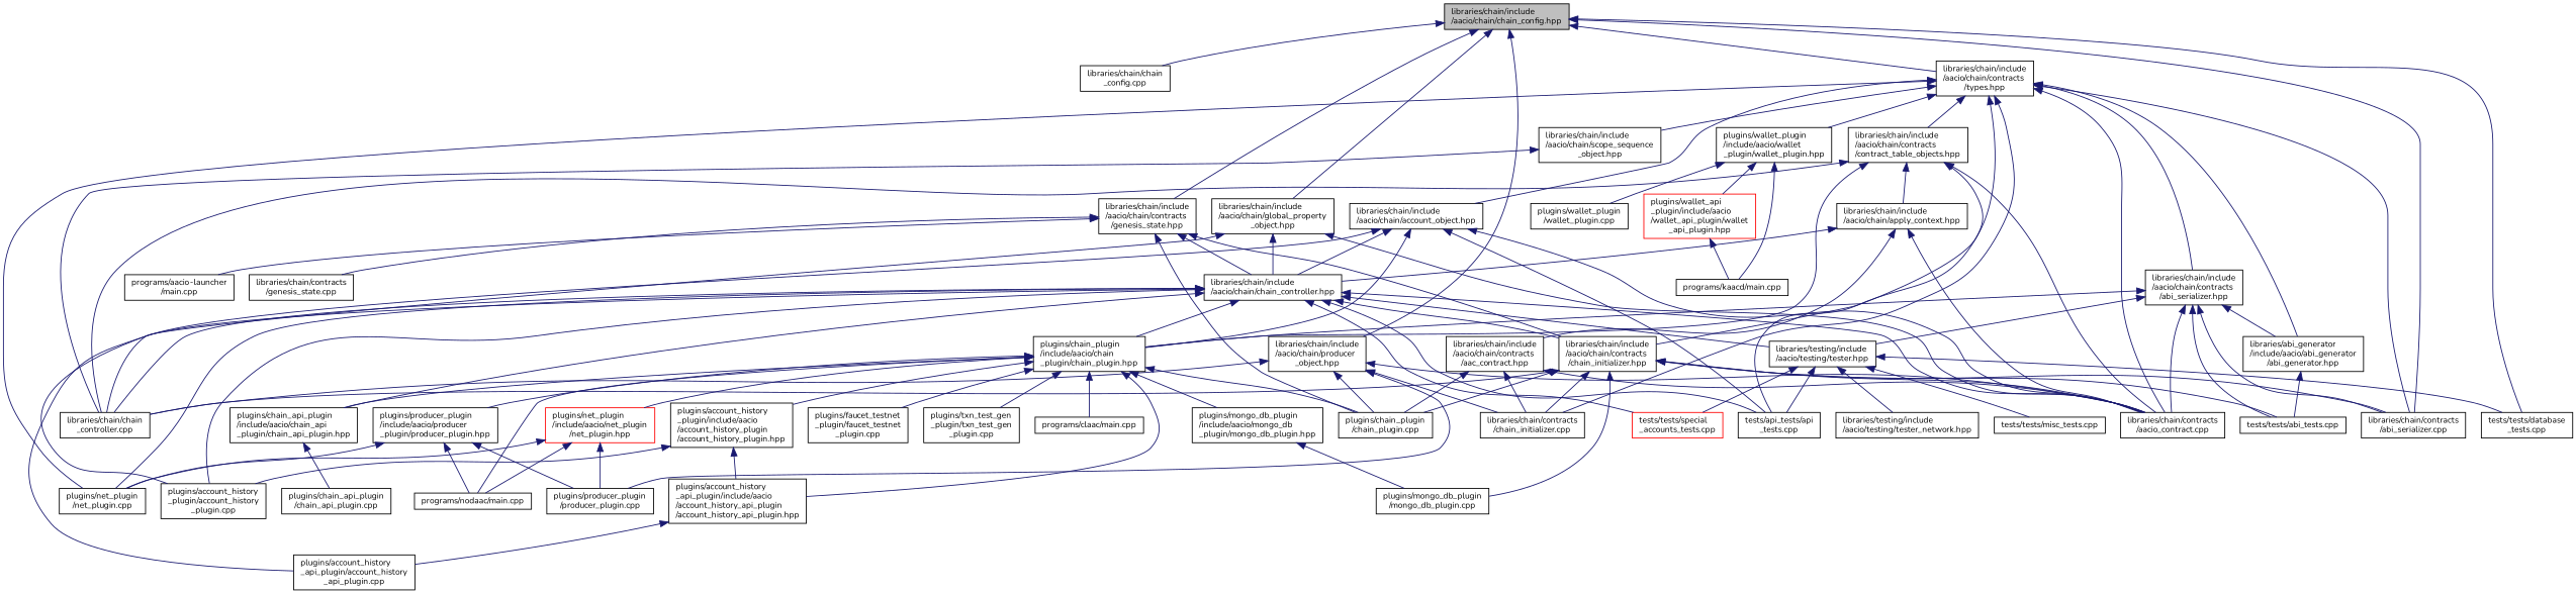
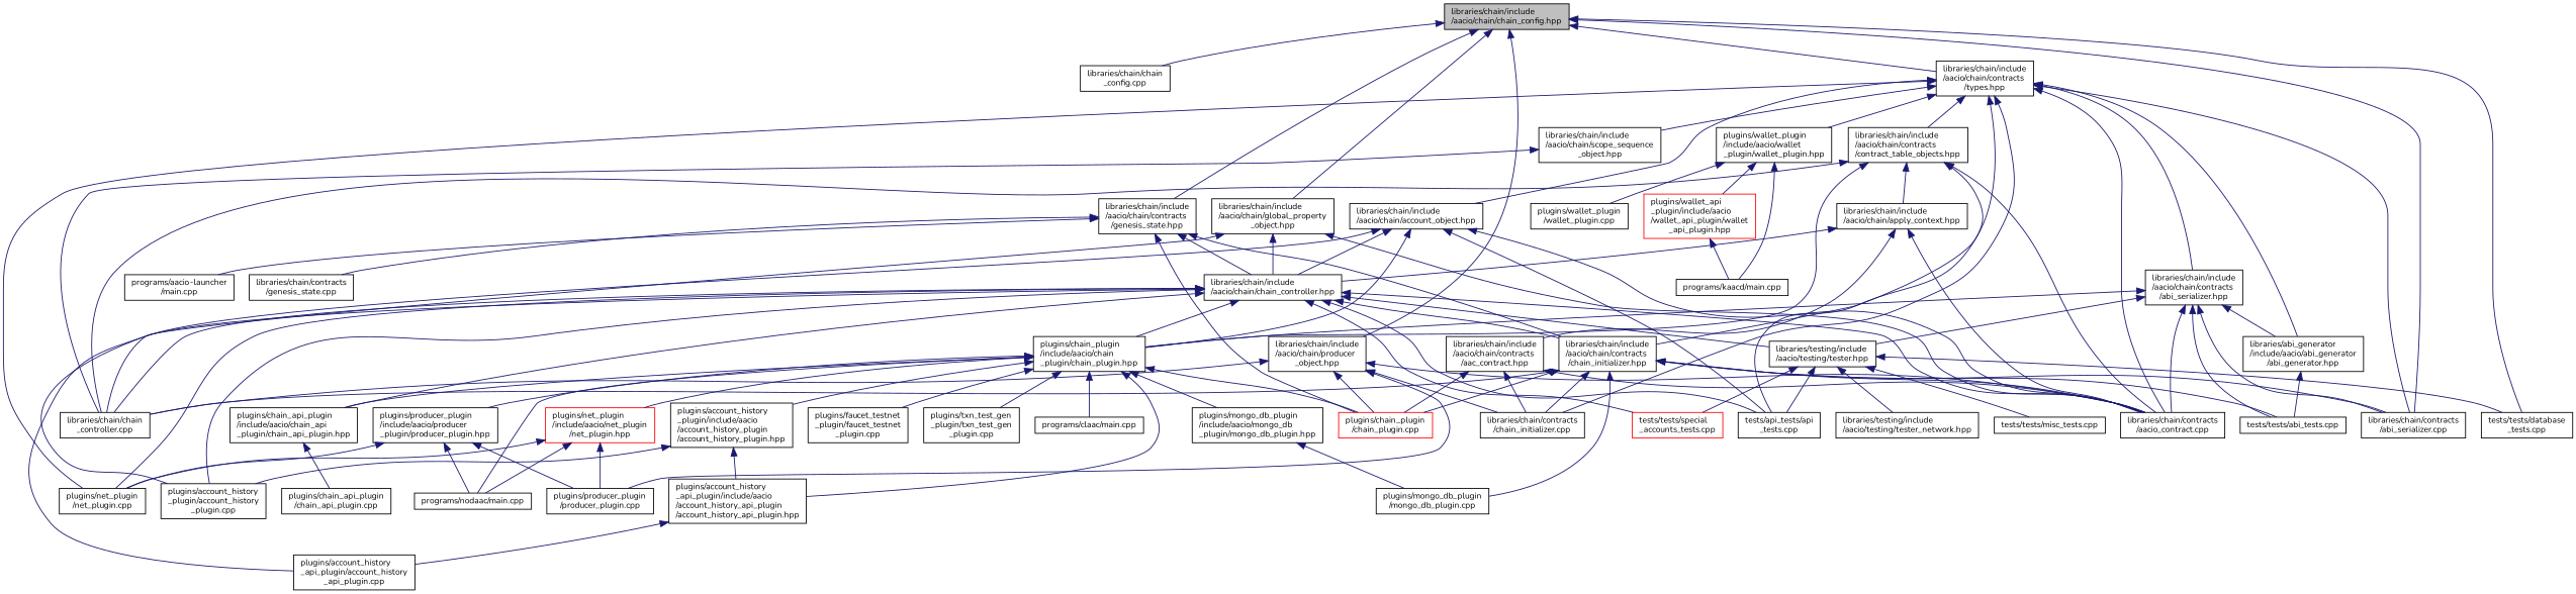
  digraph {
    fontname=Nunito
    node [color=black fillcolor=white fontname=Nunito fontsize=10 shape=record style=filled]
    edge [color=midnightblue dir=back fontname=Nunito fontsize=10 labelfontname=Helvetica labelfontsize=10 style=solid]
    n1 [fillcolor=grey75 fontcolor=black height=0.2 label="libraries/chain/include\l/aacio/chain/chain_config.hpp" width=0.4]
    n2 [height=0.2 label="libraries/chain/chain\l_config.cpp" width=0.4]
    n3 [height=0.2 label="libraries/chain/contracts\l/abi_serializer.cpp" width=0.4]
    n4 [height=0.2 label="libraries/chain/include\l/aacio/chain/contracts\l/genesis_state.hpp" width=0.4]
    n5 [height=0.2 label="libraries/chain/include\l/aacio/chain/contracts\l/types.hpp" width=0.4]
    n6 [height=0.2 label="libraries/chain/include\l/aacio/chain/global_property\l_object.hpp" width=0.4]
    n7 [height=0.2 label="libraries/chain/include\l/aacio/chain/producer\l_object.hpp" width=0.4]
    n8 [height=0.2 label="tests/tests/database\l_tests.cpp" width=0.4]
    n9 [height=0.2 label="libraries/chain/contracts\l/genesis_state.cpp" width=0.4]
    n10 [height=0.2 label="libraries/chain/include\l/aacio/chain/chain_controller.hpp" width=0.4]
    n11 [height=0.2 label="libraries/chain/include\l/aacio/chain/contracts\l/chain_initializer.hpp" width=0.4]
-   n12 [height=0.2 label="plugins/chain_plugin\l/chain_plugin.cpp" width=0.4]
+   n12 [color=red height=0.2 label="plugins/chain_plugin\l/chain_plugin.cpp" width=0.4]
    n13 [height=0.2 label="programs/aacio-launcher\l/main.cpp" width=0.4]
    n14 [height=0.2 label="tests/tests/misc_tests.cpp" width=0.4]
    n15 [height=0.2 label="libraries/chain/contracts\l/aacio_contract.cpp" width=0.4]
    n16 [height=0.2 label="plugins/net_plugin\l/net_plugin.cpp" width=0.4]
    n17 [height=0.2 label="libraries/chain/contracts\l/chain_initializer.cpp" width=0.4]
    n18 [height=0.2 label="libraries/abi_generator\l/include/aacio/abi_generator\l/abi_generator.hpp" width=0.4]
    n19 [height=0.2 label="libraries/chain/include\l/aacio/chain/account_object.hpp" width=0.4]
    n20 [height=0.2 label="libraries/chain/include\l/aacio/chain/contracts\l/abi_serializer.hpp" width=0.4]
    n21 [height=0.2 label="libraries/chain/include\l/aacio/chain/contracts\l/contract_table_objects.hpp" width=0.4]
    n22 [height=0.2 label="libraries/chain/include\l/aacio/chain/scope_sequence\l_object.hpp" width=0.4]
    n23 [height=0.2 label="plugins/wallet_plugin\l/include/aacio/wallet\l_plugin/wallet_plugin.hpp" width=0.4]
    n24 [height=0.2 label="libraries/chain/chain\l_controller.cpp" width=0.4]
    n25 [height=0.2 label="plugins/producer_plugin\l/producer_plugin.cpp" width=0.4]
    n26 [height=0.2 label="libraries/testing/include\l/aacio/testing/tester.hpp" width=0.4]
    n27 [height=0.2 label="tests/api_tests/api\l_tests.cpp" width=0.4]
    n28 [color=red height=0.2 label="tests/tests/special\l_accounts_tests.cpp" width=0.4]
    n29 [height=0.2 label="plugins/account_history\l_api_plugin/account_history\l_api_plugin.cpp" width=0.4]
    n30 [height=0.2 label="plugins/account_history\l_plugin/account_history\l_plugin.cpp" width=0.4]
    n31 [height=0.2 label="plugins/chain_api_plugin\l/include/aacio/chain_api\l_plugin/chain_api_plugin.hpp" width=0.4]
    n32 [height=0.2 label="plugins/chain_plugin\l/include/aacio/chain\l_plugin/chain_plugin.hpp" width=0.4]
    n33 [height=0.2 label="plugins/mongo_db_plugin\l/mongo_db_plugin.cpp" width=0.4]
    n34 [height=0.2 label="tests/tests/abi_tests.cpp" width=0.4]
    n35 [height=0.2 label="libraries/testing/include\l/aacio/testing/tester_network.hpp" width=0.4]
    n36 [height=0.2 label="plugins/chain_api_plugin\l/chain_api_plugin.cpp" width=0.4]
    n37 [height=0.2 label="plugins/account_history\l_api_plugin/include/aacio\l/account_history_api_plugin\l/account_history_api_plugin.hpp" width=0.4]
    n38 [height=0.2 label="plugins/account_history\l_plugin/include/aacio\l/account_history_plugin\l/account_history_plugin.hpp" width=0.4]
    n39 [height=0.2 label="plugins/faucet_testnet\l_plugin/faucet_testnet\l_plugin.cpp" width=0.4]
    n40 [height=0.2 label="plugins/mongo_db_plugin\l/include/aacio/mongo_db\l_plugin/mongo_db_plugin.hpp" width=0.4]
    n41 [color=red height=0.2 label="plugins/net_plugin\l/include/aacio/net_plugin\l/net_plugin.hpp" width=0.4]
    n42 [height=0.2 label="programs/nodaac/main.cpp" width=0.4]
    n43 [height=0.2 label="plugins/producer_plugin\l/include/aacio/producer\l_plugin/producer_plugin.hpp" width=0.4]
    n44 [height=0.2 label="plugins/txn_test_gen\l_plugin/txn_test_gen\l_plugin.cpp" width=0.4]
    n45 [height=0.2 label="programs/claac/main.cpp" width=0.4]
    n46 [height=0.2 label="libraries/chain/include\l/aacio/chain/apply_context.hpp" width=0.4]
    n47 [color=red height=0.2 label="plugins/wallet_api\l_plugin/include/aacio\l/wallet_api_plugin/wallet\l_api_plugin.hpp" width=0.4]
    n48 [height=0.2 label="programs/kaacd/main.cpp" width=0.4]
    n49 [height=0.2 label="plugins/wallet_plugin\l/wallet_plugin.cpp" width=0.4]
    n50 [height=0.2 label="libraries/chain/include\l/aacio/chain/contracts\l/aac_contract.hpp" width=0.4]
    n1 -> n2
    n1 -> n3
    n1 -> n4
    n1 -> n5
    n1 -> n6
    n1 -> n7
    n1 -> n8
    n4 -> n9
    n4 -> n10
    n4 -> n11
    n4 -> n12
    n4 -> n13
    n5 -> n3
    n5 -> n11
    n5 -> n15
    n5 -> n16
    n5 -> n17
    n5 -> n18
    n5 -> n19
    n5 -> n20
    n5 -> n21
    n5 -> n22
    n5 -> n23
    n6 -> n10
    n6 -> n15
    n6 -> n24
    n7 -> n12
    n7 -> n15
    n7 -> n17
    n7 -> n24
    n7 -> n25
    n10 -> n11
    n10 -> n15
    n10 -> n16
    n10 -> n24
    n10 -> n26
    n10 -> n27
    n10 -> n28
    n10 -> n29
    n10 -> n30
    n10 -> n31
    n10 -> n32
    n11 -> n3
    n11 -> n12
    n11 -> n15
    n11 -> n17
    n11 -> n24
    n11 -> n33
    n11 -> n34
    n18 -> n34
    n19 -> n10
    n19 -> n15
    n19 -> n27
    n19 -> n30
    n19 -> n32
    n20 -> n3
    n20 -> n15
    n20 -> n18
    n20 -> n26
    n20 -> n32
    n20 -> n34
    n21 -> n15
    n21 -> n24
    n21 -> n27
    n21 -> n32
    n21 -> n46
    n22 -> n24
    n23 -> n47
    n23 -> n48
    n23 -> n49
    n26 -> n8
    n26 -> n14
    n26 -> n27
    n26 -> n28
    n26 -> n35
    n31 -> n36
    n32 -> n12
    n32 -> n31
    n32 -> n37
    n32 -> n38
    n32 -> n39
    n32 -> n40
    n32 -> n41
    n32 -> n42
    n32 -> n43
    n32 -> n44
    n32 -> n45
    n37 -> n29
    n38 -> n30
    n38 -> n37
    n40 -> n33
    n41 -> n16
    n41 -> n25
    n41 -> n42
    n43 -> n16
    n43 -> n25
    n43 -> n42
    n46 -> n10
    n46 -> n15
    n46 -> n50
    n47 -> n48
    n50 -> n12
    n50 -> n15
    n50 -> n17
  }
